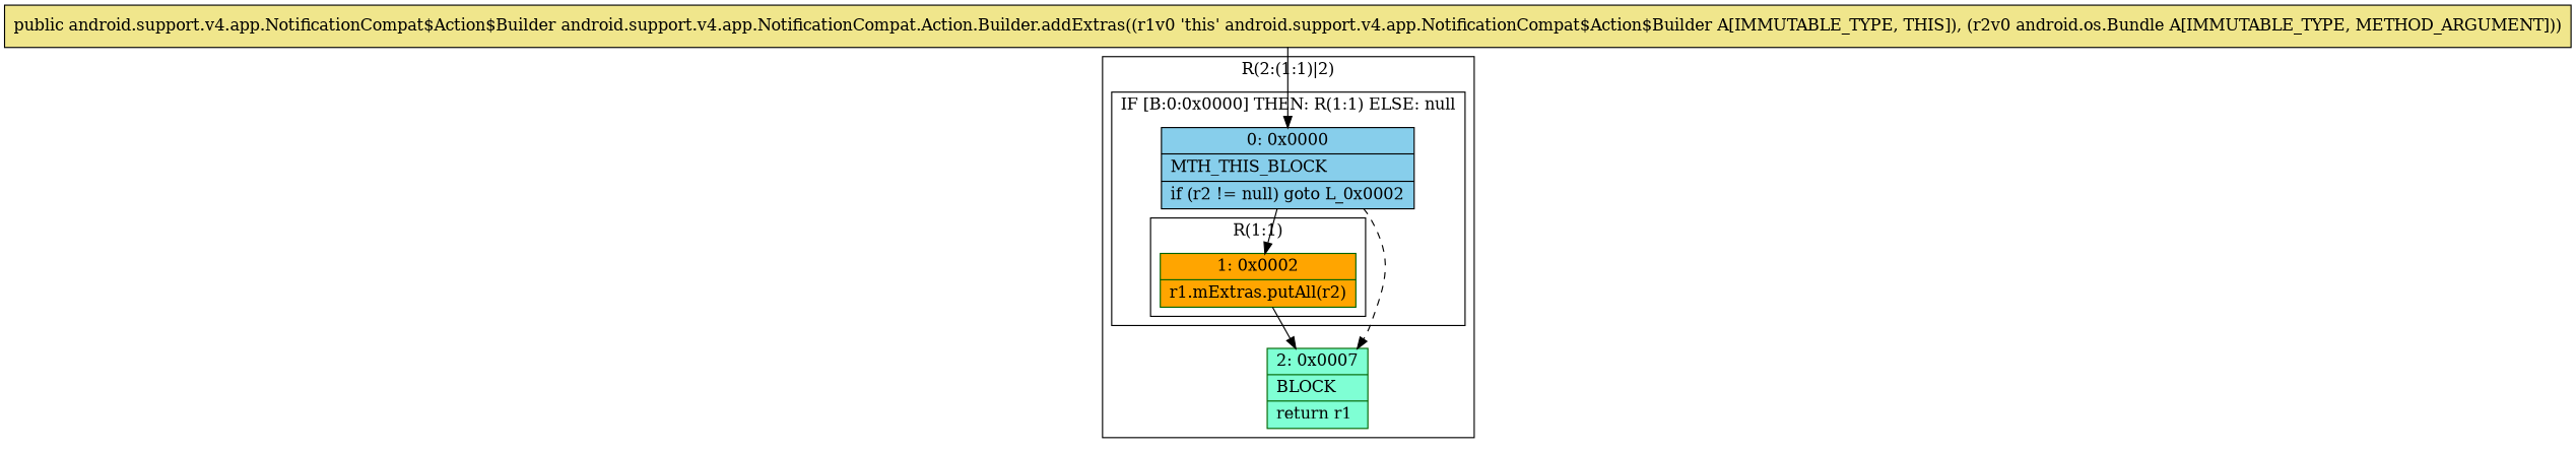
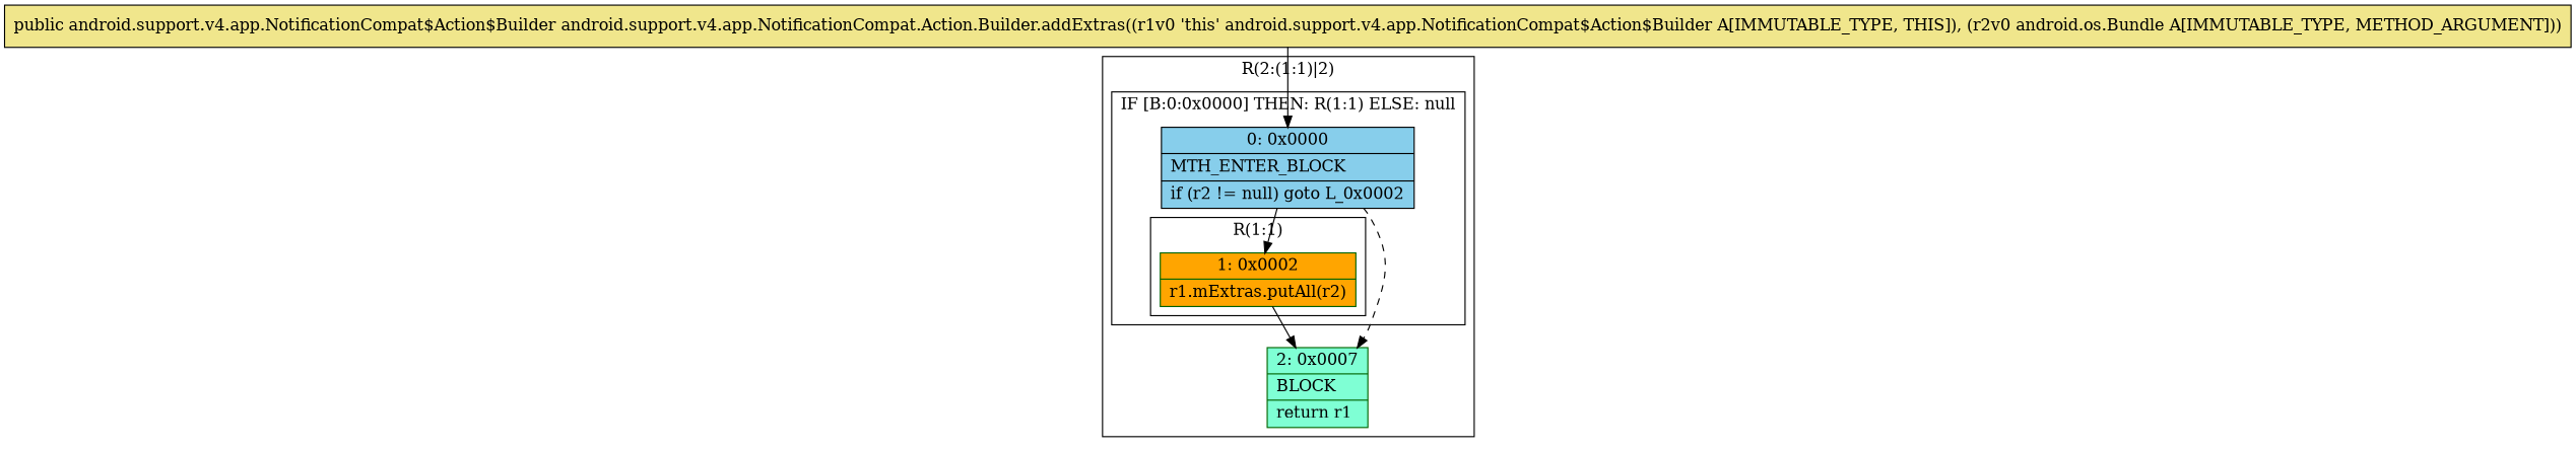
  digraph {
    node [color=darkgreen shape=record style=filled]
    n1 [fillcolor=orange label="{1\:\ 0x0002|r1.mExtras.putAll(r2)\l}"]
-   n2 [color=black fillcolor=skyblue label="{0\:\ 0x0000|MTH_THIS_BLOCK\l|if (r2 != null) goto L_0x0002\l}"]
+   n2 [color=black fillcolor=skyblue label="{0\:\ 0x0000|MTH_ENTER_BLOCK\l|if (r2 != null) goto L_0x0002\l}"]
    n3 [fillcolor=aquamarine label="{2\:\ 0x0007|BLOCK\l|return r1\l}"]
    n4 [color=black fillcolor=khaki label="{public android.support.v4.app.NotificationCompat$Action$Builder android.support.v4.app.NotificationCompat.Action.Builder.addExtras((r1v0 'this' android.support.v4.app.NotificationCompat$Action$Builder A[IMMUTABLE_TYPE, THIS]), (r2v0 android.os.Bundle A[IMMUTABLE_TYPE, METHOD_ARGUMENT])) }"]
    subgraph cluster_1 {
      label="R(2:(1:1)|2)"
      n3
      subgraph cluster_2 {
        label="IF [B:0:0x0000] THEN: R(1:1) ELSE: null"
        n2
        subgraph cluster_3 {
          label="R(1:1)"
          n1
        }
      }
    }
    n1 -> n3
    n2 -> n1
    n2 -> n3 [style=dashed]
    n4 -> n2
  }
